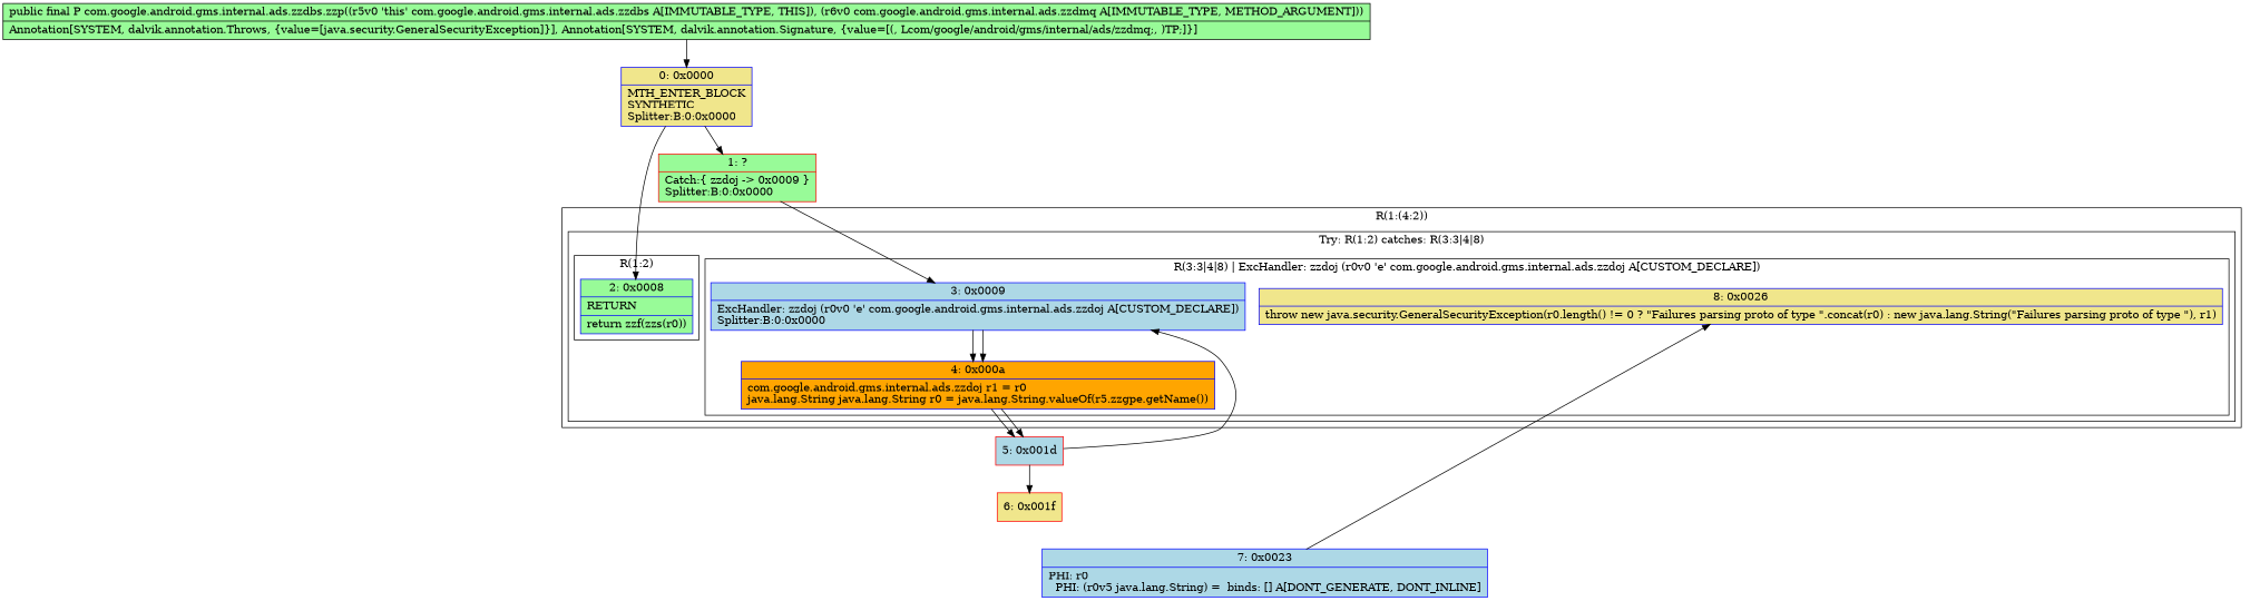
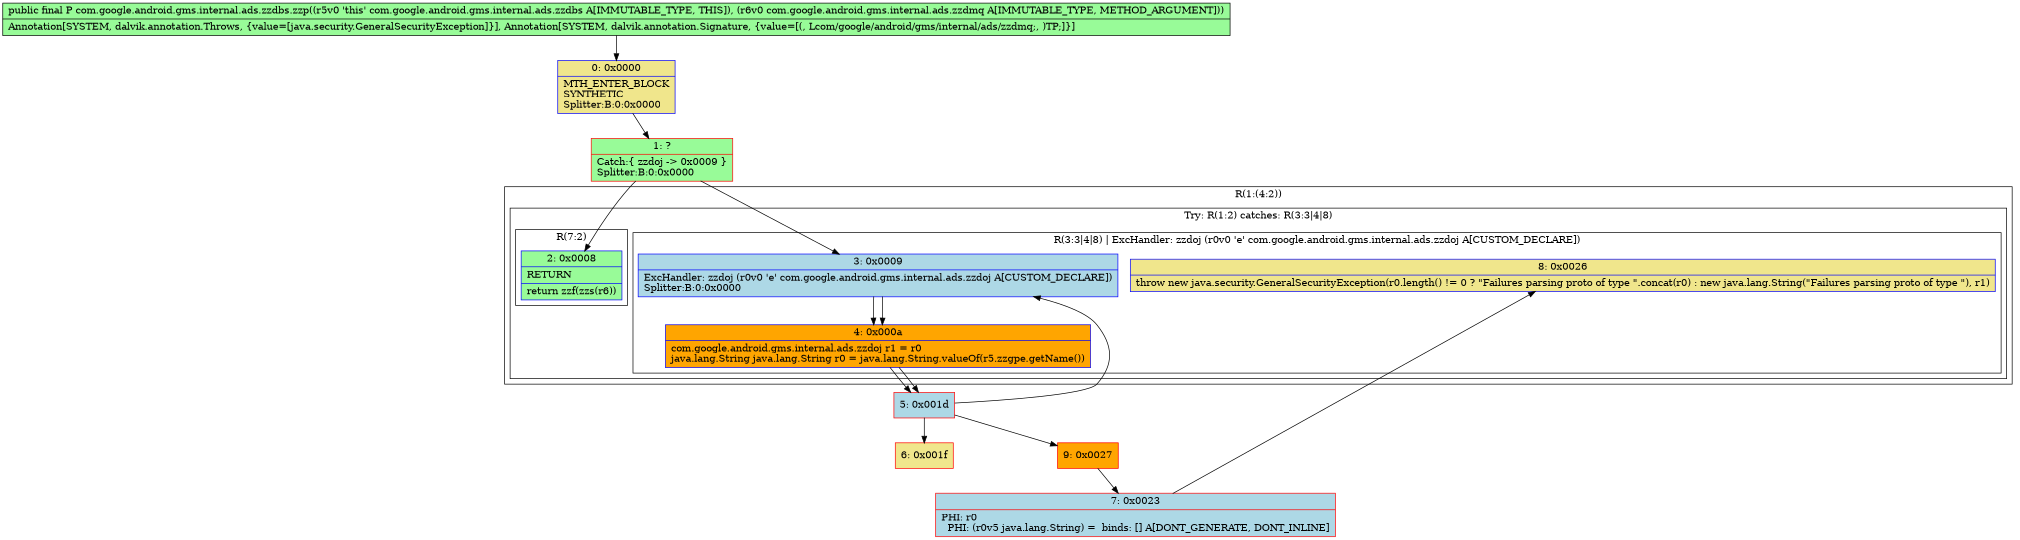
  digraph {
    node [color=blue fillcolor=palegreen shape=record style=filled]
-   n1 [label="{2\:\ 0x0008|RETURN\l|return zzf(zzs(r0))\l}"]
+   n1 [label="{2\:\ 0x0008|RETURN\l|return zzf(zzs(r6))\l}"]
    n2 [fillcolor=lightblue label="{3\:\ 0x0009|ExcHandler: zzdoj (r0v0 'e' com.google.android.gms.internal.ads.zzdoj A[CUSTOM_DECLARE])\lSplitter:B:0:0x0000\l}"]
    n3 [fillcolor=orange label="{4\:\ 0x000a|com.google.android.gms.internal.ads.zzdoj r1 = r0\ljava.lang.String java.lang.String r0 = java.lang.String.valueOf(r5.zzgpe.getName())\l}"]
    n4 [fillcolor=khaki label="{8\:\ 0x0026|throw new java.security.GeneralSecurityException(r0.length() != 0 ? \"Failures parsing proto of type \".concat(r0) : new java.lang.String(\"Failures parsing proto of type \"), r1)\l}"]
    n5 [color=red fillcolor=lightblue label="{5\:\ 0x001d}"]
    n6 [color=red fillcolor=khaki label="{6\:\ 0x001f}"]
+   n7 [color=red fillcolor=orange label="{9\:\ 0x0027}"]
    n8 [fillcolor=khaki label="{0\:\ 0x0000|MTH_ENTER_BLOCK\lSYNTHETIC\lSplitter:B:0:0x0000\l}"]
    n9 [color=red label="{1\:\ ?|Catch:\{ zzdoj \-\> 0x0009 \}\lSplitter:B:0:0x0000\l}"]
-   n10 [fillcolor=lightblue label="{7\:\ 0x0023|PHI: r0 \l  PHI: (r0v5 java.lang.String) =  binds: [] A[DONT_GENERATE, DONT_INLINE]\l}"]
+   n10 [color=red fillcolor=lightblue label="{7\:\ 0x0023|PHI: r0 \l  PHI: (r0v5 java.lang.String) =  binds: [] A[DONT_GENERATE, DONT_INLINE]\l}"]
    n11 [label="{public final P com.google.android.gms.internal.ads.zzdbs.zzp((r5v0 'this' com.google.android.gms.internal.ads.zzdbs A[IMMUTABLE_TYPE, THIS]), (r6v0 com.google.android.gms.internal.ads.zzdmq A[IMMUTABLE_TYPE, METHOD_ARGUMENT]))  | Annotation[SYSTEM, dalvik.annotation.Throws, \{value=[java.security.GeneralSecurityException]\}], Annotation[SYSTEM, dalvik.annotation.Signature, \{value=[(, Lcom\/google\/android\/gms\/internal\/ads\/zzdmq;, )TP;]\}]\l}" color=""]
    subgraph cluster_1 {
      label="R(1:(4:2))"
      subgraph cluster_2 {
        label="Try: R(1:2) catches: R(3:3|4|8)"
        subgraph cluster_3 {
-         label="R(1:2)"
+         label="R(7:2)"
          n1
        }
        subgraph cluster_4 {
          label="R(3:3|4|8) | ExcHandler: zzdoj (r0v0 'e' com.google.android.gms.internal.ads.zzdoj A[CUSTOM_DECLARE])\l"
          n2
          n3
          n4
        }
      }
    }
    subgraph cluster_5 {
      label="R(3:3|4|8) | ExcHandler: zzdoj (r0v0 'e' com.google.android.gms.internal.ads.zzdoj A[CUSTOM_DECLARE])\l"
    }
    n2 -> n3
    n2 -> n3
    n3 -> n5
    n3 -> n5
    n5 -> n2
    n5 -> n6
+   n5 -> n7
+   n7 -> n10
    n8 -> n9
-   n8 -> n1
+   n9 -> n1
    n9 -> n2
    n10 -> n4
    n11 -> n8
  }
